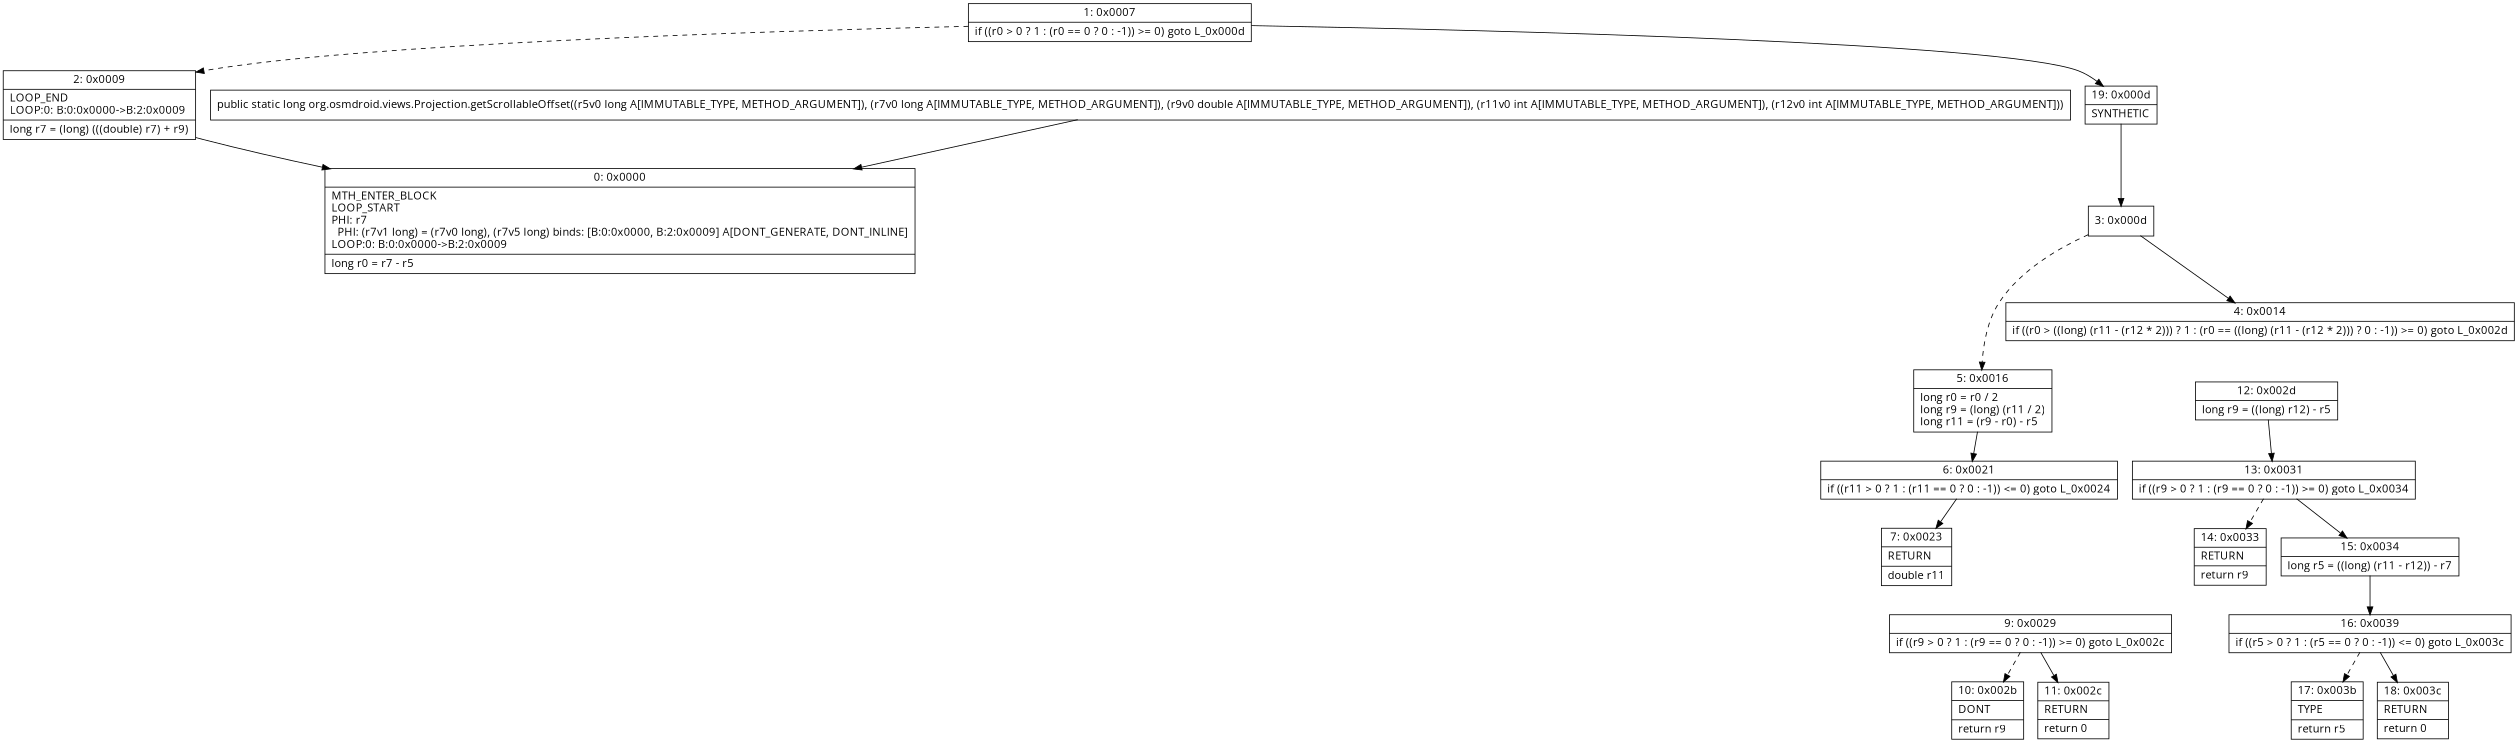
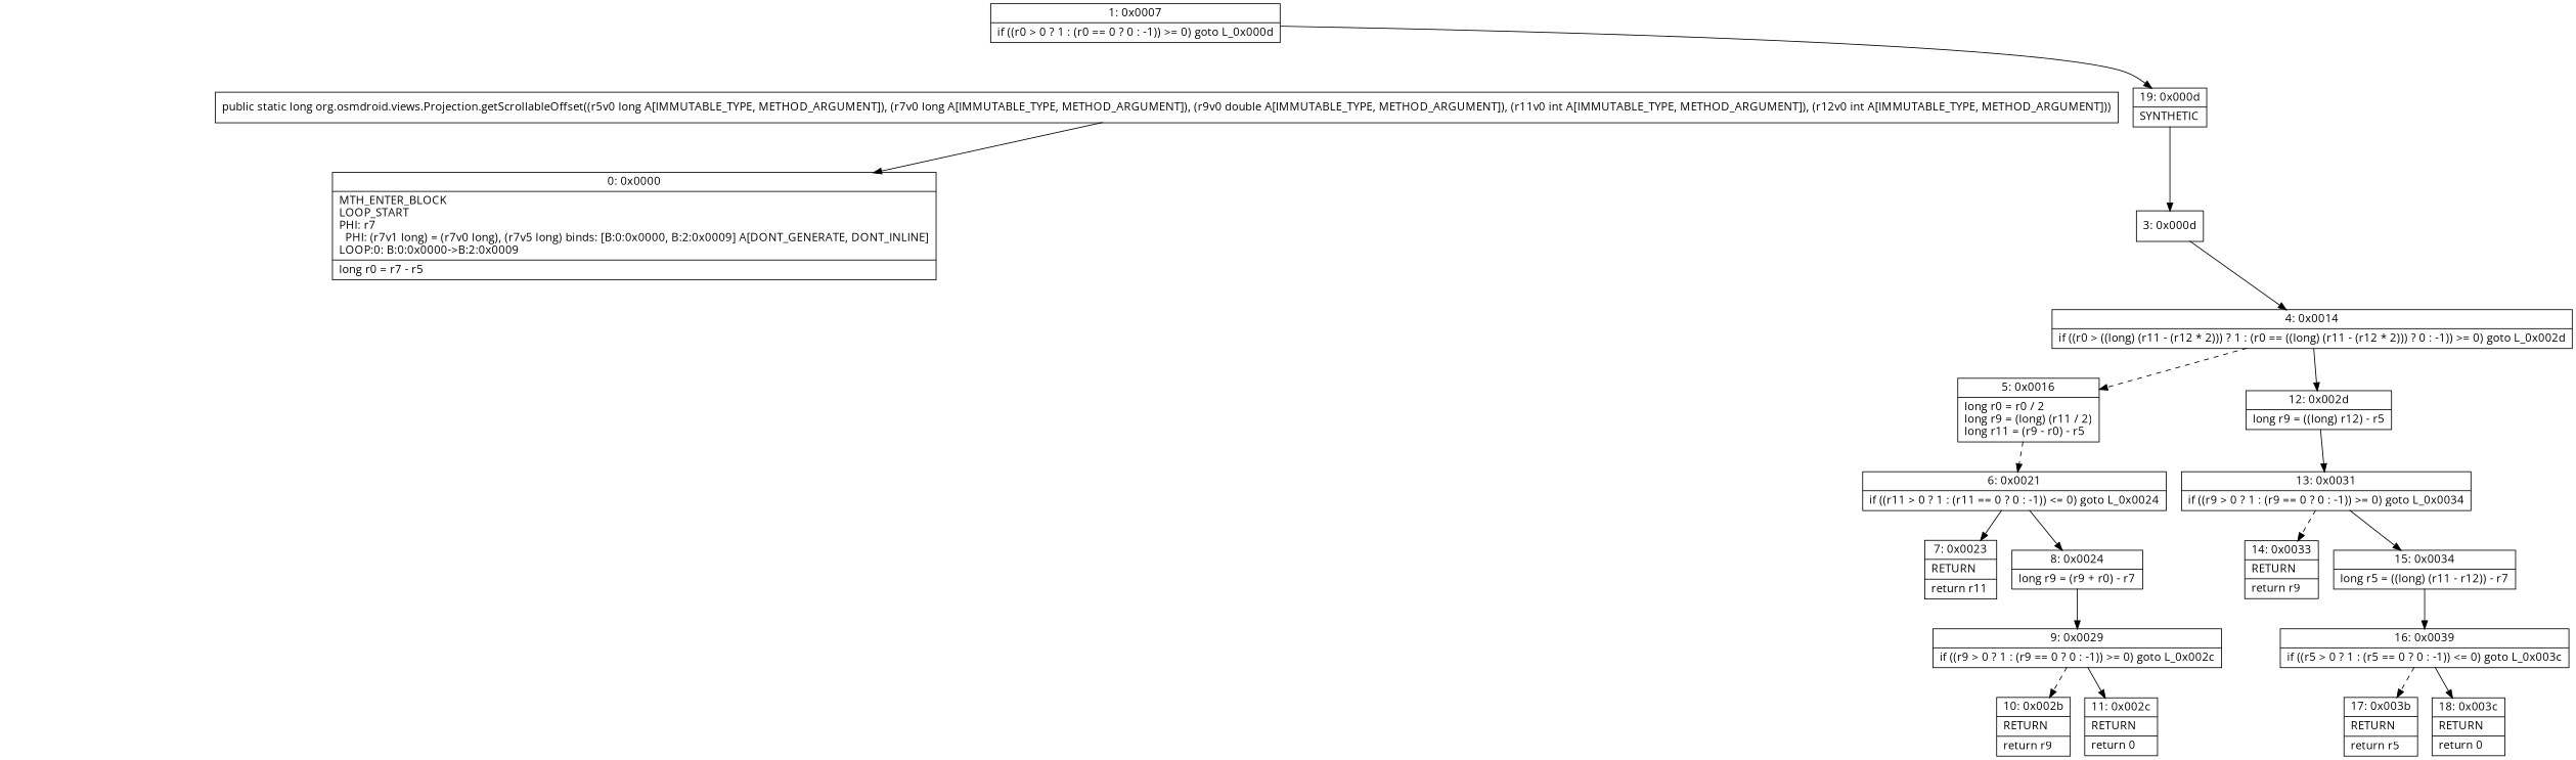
  digraph {
    fontname="Open Sans"
    node [fontname="Open Sans" shape=record]
    edge [fontname="Open Sans"]
    n1 [label="{0\:\ 0x0000|MTH_ENTER_BLOCK\lLOOP_START\lPHI: r7 \l  PHI: (r7v1 long) = (r7v0 long), (r7v5 long) binds: [B:0:0x0000, B:2:0x0009] A[DONT_GENERATE, DONT_INLINE]\lLOOP:0: B:0:0x0000\-\>B:2:0x0009\l|long r0 = r7 \- r5\l}"]
    n2 [label="{1\:\ 0x0007|if ((r0 \> 0 ? 1 : (r0 == 0 ? 0 : \-1)) \>= 0) goto L_0x000d\l}"]
-   n3 [label="{2\:\ 0x0009|LOOP_END\lLOOP:0: B:0:0x0000\-\>B:2:0x0009\l|long r7 = (long) (((double) r7) + r9)\l}"]
    n4 [label="{19\:\ 0x000d|SYNTHETIC\l}"]
    n5 [label="{3\:\ 0x000d}"]
    n6 [label="{4\:\ 0x0014|if ((r0 \> ((long) (r11 \- (r12 * 2))) ? 1 : (r0 == ((long) (r11 \- (r12 * 2))) ? 0 : \-1)) \>= 0) goto L_0x002d\l}"]
    n7 [label="{5\:\ 0x0016|long r0 = r0 \/ 2\llong r9 = (long) (r11 \/ 2)\llong r11 = (r9 \- r0) \- r5\l}"]
    n8 [label="{12\:\ 0x002d|long r9 = ((long) r12) \- r5\l}"]
    n9 [label="{6\:\ 0x0021|if ((r11 \> 0 ? 1 : (r11 == 0 ? 0 : \-1)) \<= 0) goto L_0x0024\l}"]
    n10 [label="{13\:\ 0x0031|if ((r9 \> 0 ? 1 : (r9 == 0 ? 0 : \-1)) \>= 0) goto L_0x0034\l}"]
-   n11 [label="{7\:\ 0x0023|RETURN\l|double r11\l}"]
+   n11 [label="{7\:\ 0x0023|RETURN\l|return r11\l}"]
+   n12 [label="{8\:\ 0x0024|long r9 = (r9 + r0) \- r7\l}"]
    n13 [label="{9\:\ 0x0029|if ((r9 \> 0 ? 1 : (r9 == 0 ? 0 : \-1)) \>= 0) goto L_0x002c\l}"]
-   n14 [label="{10\:\ 0x002b|DONT\l|return r9\l}"]
+   n14 [label="{10\:\ 0x002b|RETURN\l|return r9\l}"]
    n15 [label="{11\:\ 0x002c|RETURN\l|return 0\l}"]
    n16 [label="{14\:\ 0x0033|RETURN\l|return r9\l}"]
    n17 [label="{15\:\ 0x0034|long r5 = ((long) (r11 \- r12)) \- r7\l}"]
    n18 [label="{16\:\ 0x0039|if ((r5 \> 0 ? 1 : (r5 == 0 ? 0 : \-1)) \<= 0) goto L_0x003c\l}"]
-   n19 [label="{17\:\ 0x003b|TYPE\l|return r5\l}"]
+   n19 [label="{17\:\ 0x003b|RETURN\l|return r5\l}"]
    n20 [label="{18\:\ 0x003c|RETURN\l|return 0\l}"]
    n21 [label="{public static long org.osmdroid.views.Projection.getScrollableOffset((r5v0 long A[IMMUTABLE_TYPE, METHOD_ARGUMENT]), (r7v0 long A[IMMUTABLE_TYPE, METHOD_ARGUMENT]), (r9v0 double A[IMMUTABLE_TYPE, METHOD_ARGUMENT]), (r11v0 int A[IMMUTABLE_TYPE, METHOD_ARGUMENT]), (r12v0 int A[IMMUTABLE_TYPE, METHOD_ARGUMENT])) }"]
-   n2 -> n3 [style=dashed]
    n2 -> n4
-   n3 -> n1
    n4 -> n5
    n5 -> n6
-   n5 -> n7 [style=dashed]
-   n7 -> n9
+   n6 -> n7 [style=dashed]
+   n6 -> n8
+   n7 -> n9 [style=dashed]
    n8 -> n10
    n9 -> n11 [style=solid]
+   n9 -> n12
    n10 -> n16 [style=dashed]
    n10 -> n17
+   n12 -> n13
    n13 -> n14 [style=dashed]
    n13 -> n15
    n17 -> n18
    n18 -> n19 [style=dashed]
    n18 -> n20
    n21 -> n1
  }
